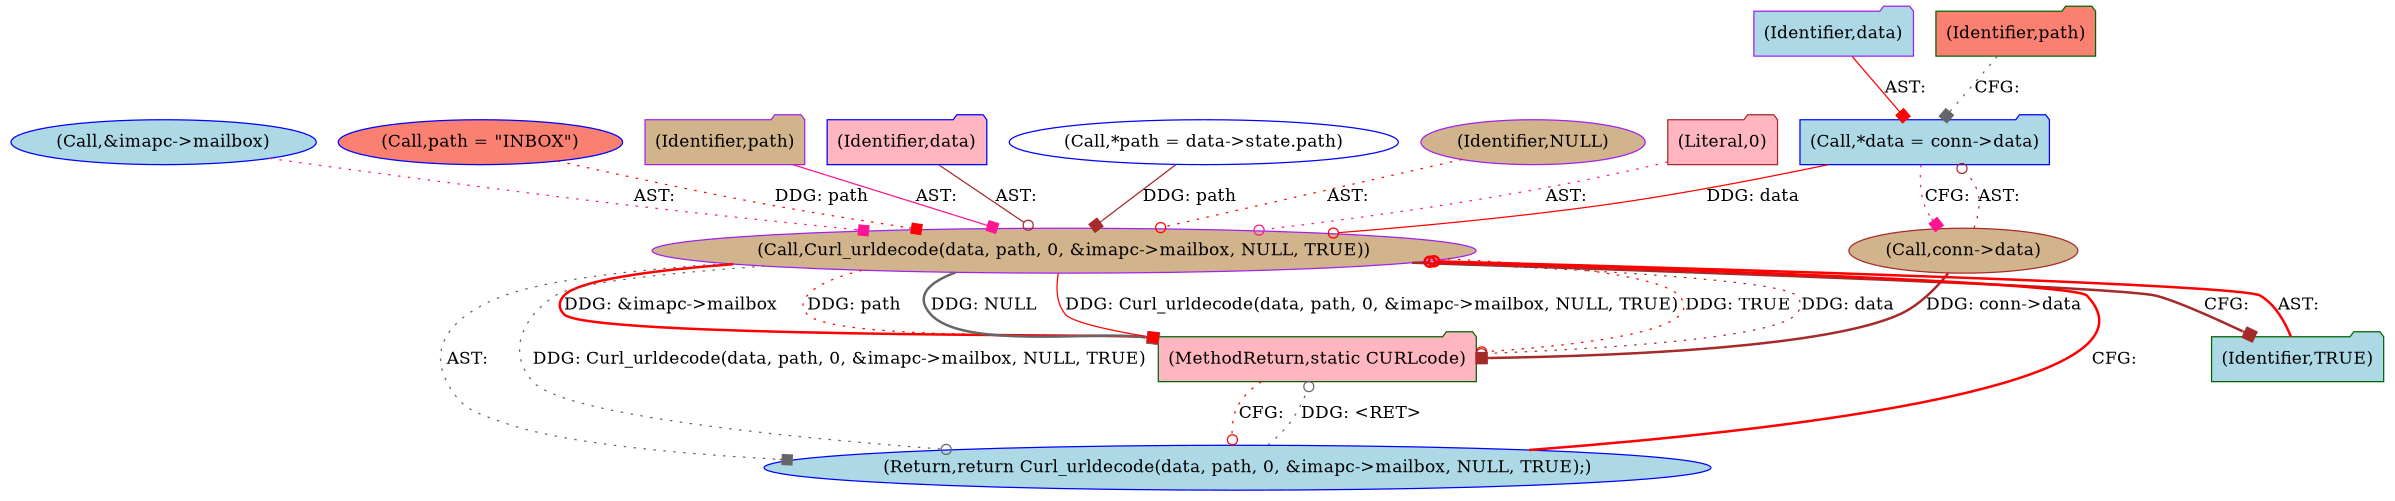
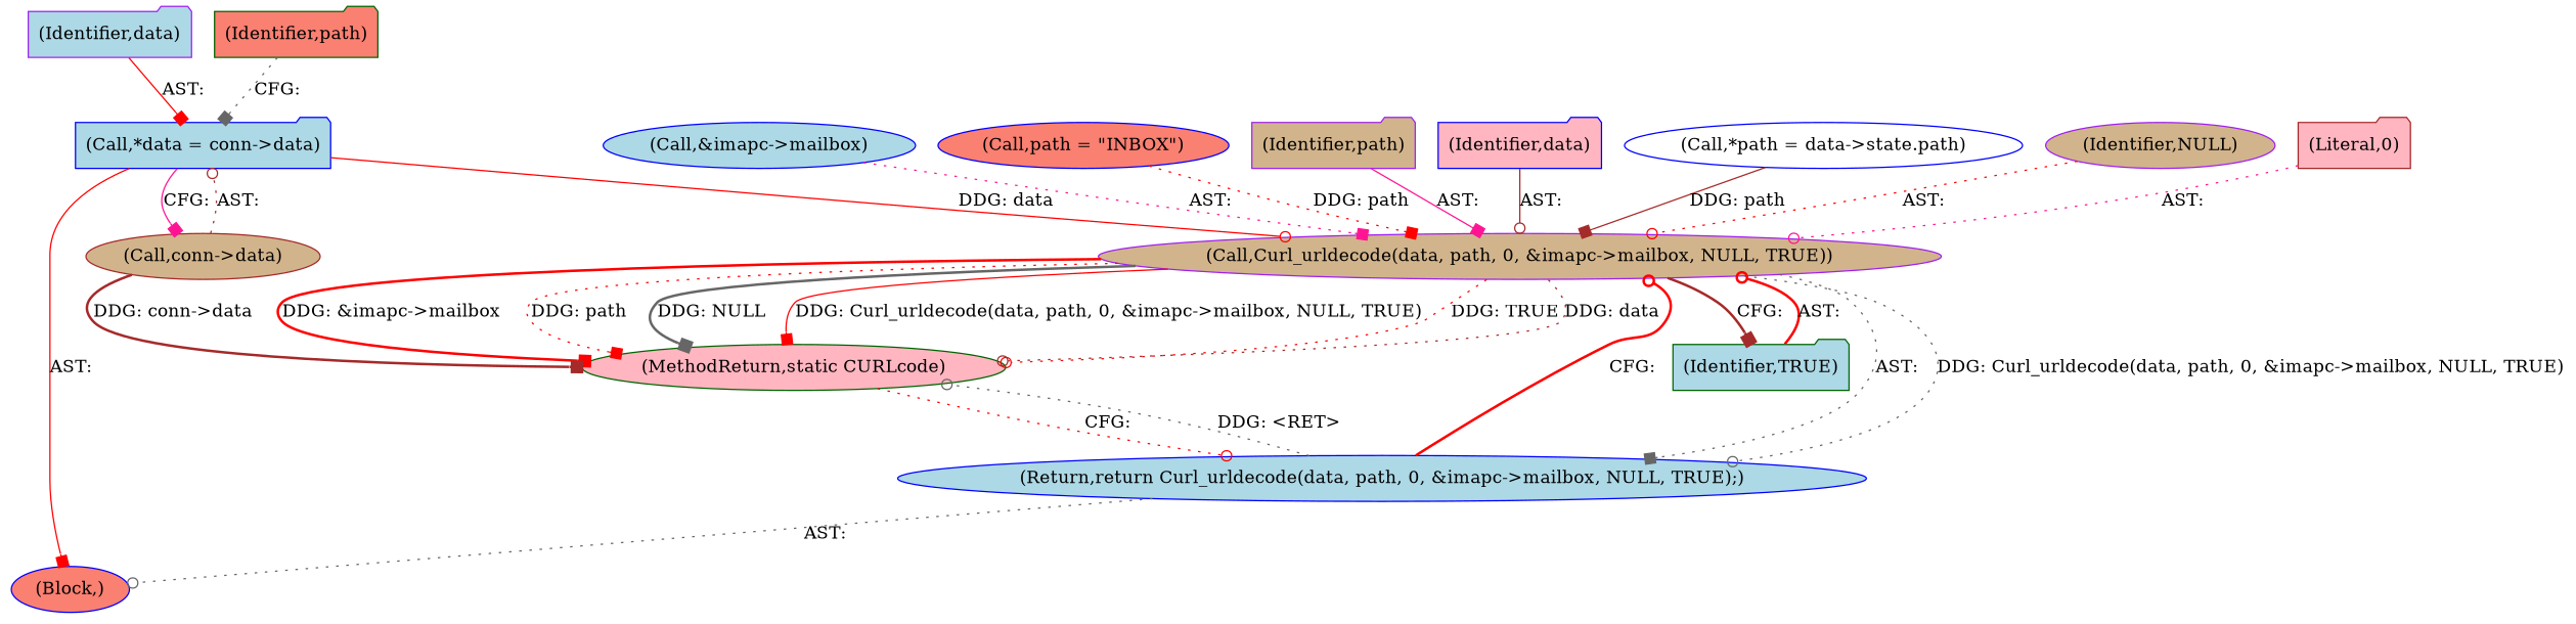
  digraph {
    node [color=blue fillcolor=lightblue shape=folder style=filled]
    edge [arrowhead=box color=red style=dotted]
    n1 [label="(Call,*data = conn->data)"]
    n2 [color=purple fillcolor=tan label="(Call,Curl_urldecode(data, path, 0, &imapc->mailbox, NULL, TRUE))" shape=ellipse]
+   n3 [fillcolor=salmon label="(Block,)" shape=ellipse]
    n4 [color=brown fillcolor=tan label="(Call,conn->data)" shape=ellipse]
-   n5 [color=darkgreen fillcolor=lightpink label="(MethodReturn,static CURLcode)"]
+   n5 [color=darkgreen fillcolor=lightpink label="(MethodReturn,static CURLcode)" shape=ellipse]
    n6 [label="(Return,return Curl_urldecode(data, path, 0, &imapc->mailbox, NULL, TRUE);)" shape=ellipse]
    n7 [color=darkgreen label="(Identifier,TRUE)"]
    n8 [label="(Call,&imapc->mailbox)" shape=ellipse]
    n9 [fillcolor=salmon label="(Call,path = \"INBOX\")" shape=ellipse]
    n10 [color=purple fillcolor=tan label="(Identifier,path)"]
    n11 [fillcolor=lightpink label="(Identifier,data)"]
    n12 [color=purple label="(Identifier,data)"]
    n13 [fillcolor=white label="(Call,*path = data->state.path)" shape=ellipse]
    n14 [color=purple fillcolor=tan label="(Identifier,NULL)" shape=ellipse]
    n15 [color=darkgreen fillcolor=salmon label="(Identifier,path)"]
    n16 [color=brown fillcolor=lightpink label="(Literal,0)"]
    n1 -> n2 [arrowhead=odot label="DDG: data" style=solid]
-   n1 -> n4 [color=deeppink label="CFG: "]
+   n1 -> n3 [label="AST: " style=solid]
+   n1 -> n4 [color=deeppink label="CFG: " style=solid]
    n2 -> n5 [label="DDG: &imapc->mailbox" style=bold]
    n2 -> n5 [label="DDG: path"]
    n2 -> n5 [color=gray40 label="DDG: NULL" style=bold]
    n2 -> n5 [label="DDG: Curl_urldecode(data, path, 0, &imapc->mailbox, NULL, TRUE)" style=solid]
    n2 -> n5 [arrowhead=odot label="DDG: TRUE"]
    n2 -> n5 [arrowhead=odot color=brown label="DDG: data"]
    n2 -> n6 [color=gray40 label="AST: "]
    n2 -> n6 [arrowhead=odot color=gray40 label="DDG: Curl_urldecode(data, path, 0, &imapc->mailbox, NULL, TRUE)"]
    n2 -> n7 [color=brown label="CFG: " style=bold]
    n4 -> n1 [arrowhead=odot color=brown label="AST: "]
    n4 -> n5 [color=brown label="DDG: conn->data" style=bold]
    n5 -> n6 [arrowhead=odot label="CFG: "]
    n6 -> n2 [arrowhead=odot label="CFG: " style=bold]
+   n6 -> n3 [arrowhead=odot color=gray40 label="AST: "]
    n6 -> n5 [arrowhead=odot color=gray40 label="DDG: <RET>"]
    n7 -> n2 [arrowhead=odot label="AST: " style=bold]
    n8 -> n2 [color=deeppink label="AST: "]
    n9 -> n2 [label="DDG: path"]
    n10 -> n2 [color=deeppink label="AST: " style=solid]
    n11 -> n2 [arrowhead=odot color=brown label="AST: " style=solid]
    n12 -> n1 [label="AST: " style=solid]
    n13 -> n2 [color=brown label="DDG: path" style=solid]
    n14 -> n2 [arrowhead=odot label="AST: "]
    n15 -> n1 [color=gray40 label="CFG: "]
    n16 -> n2 [arrowhead=odot color=deeppink label="AST: "]
  }
